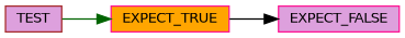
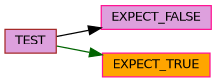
  digraph {
    rankdir=LR
    node [color=deeppink fillcolor=plum fontname=Helvetica fontsize=10 shape=record style=filled]
    edge [fontname=Helvetica fontsize=10 labelfontname=Helvetica labelfontsize=10 style=solid]
    n1 [color=brown fontcolor=black height=0.2 label=TEST width=0.4]
    n2 [height=0.2 label=EXPECT_FALSE width=0.4]
    n3 [fillcolor=orange height=0.2 label=EXPECT_TRUE width=0.4]
-   n3 -> n2 [color=black]
+   n1 -> n2 [color=black]
    n1 -> n3 [color=darkgreen]
  }
